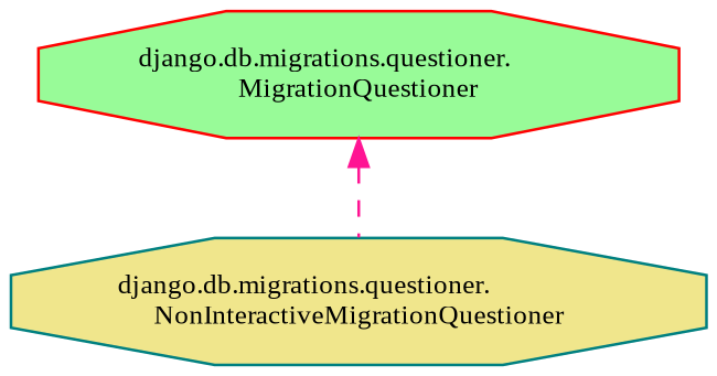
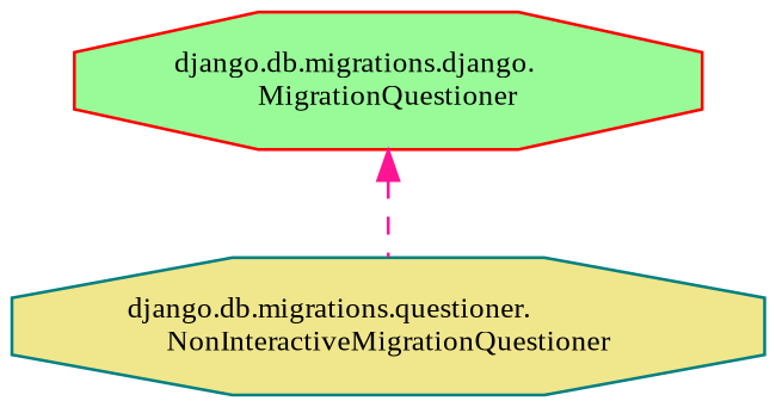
  digraph {
    fontname="Liberation Serif"
    node [fontname="Liberation Serif" fontsize=10 shape=octagon style=filled]
    n1 [color=teal fillcolor=khaki fontcolor=black height=0.2 label="django.db.migrations.questioner.\lNonInteractiveMigrationQuestioner" width=0.4]
-   n2 [color=red fillcolor=palegreen height=0.2 label="django.db.migrations.questioner.\lMigrationQuestioner" width=0.4]
+   n2 [color=red fillcolor=palegreen height=0.2 label="django.db.migrations.django.\lMigrationQuestioner" width=0.4]
    n2 -> n1 [color=deeppink dir=back fontname="Liberation Serif" fontsize=10 labelfontname=Helvetica labelfontsize=10 style=dashed]
  }
